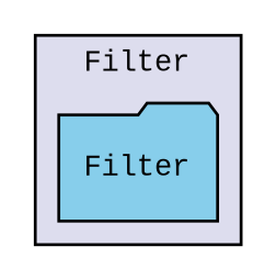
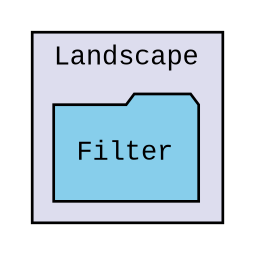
  digraph {
    compound=true
    fontname="Liberation Mono"
    n1 [fillcolor=skyblue fontname="Liberation Mono" fontsize=10 label=Filter pencolor=black shape=folder style=filled]
    subgraph cluster_1 {
      bgcolor="#ddddee"
      fontsize=10
-     label=Filter
+     label=Landscape
      pencolor=black
      n1
    }
  }
